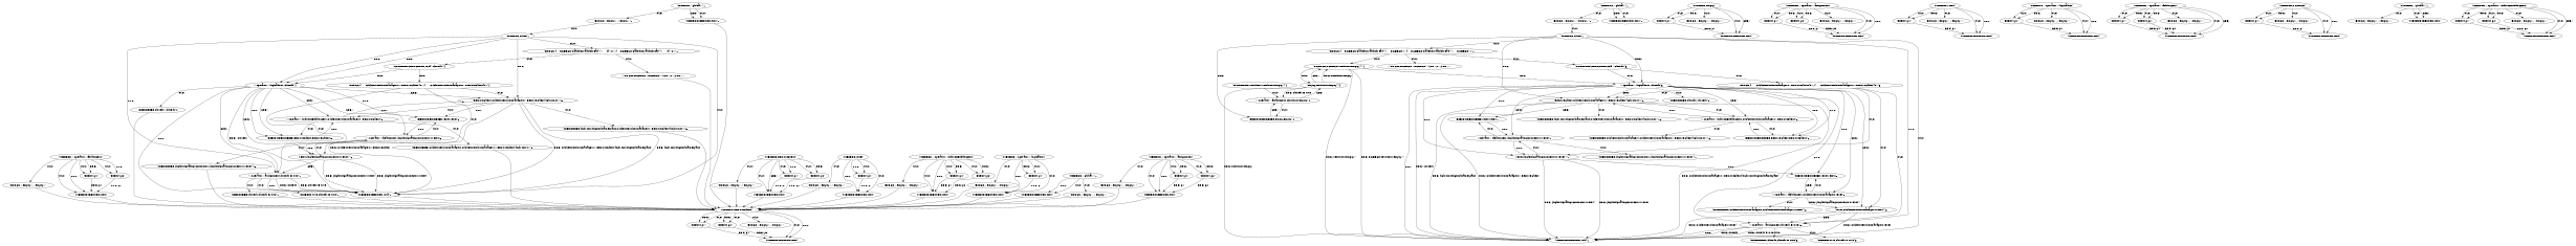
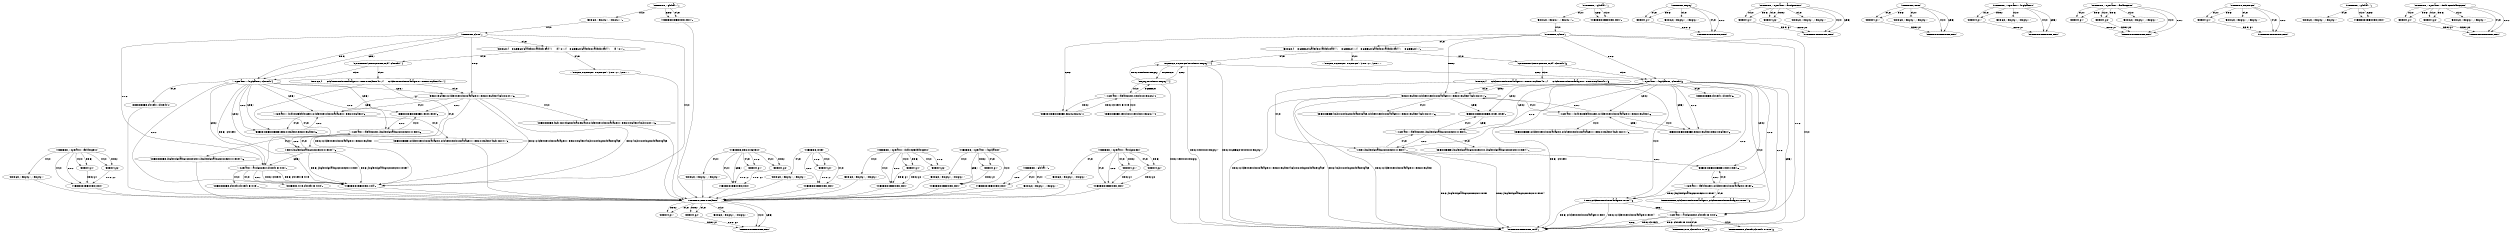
  digraph {
    n1 [label=<(METHOD,RemoveClient)>]
    n2 [label=<(PARAM,p1)>]
    n3 [label=<(PARAM,p2)>]
    n4 [label=<(BLOCK,&lt;empty&gt;,&lt;empty&gt;)>]
    n5 [label=<(METHOD_RETURN,ANY)>]
    n6 [label=<(METHOD,&lt;global&gt;)<SUB>1</SUB>>]
    n7 [label=<(BLOCK,&lt;empty&gt;,&lt;empty&gt;)<SUB>1</SUB>>]
    n8 [label=<(METHOD_RETURN,ANY)<SUB>1</SUB>>]
    n9 [label=<(METHOD,Close)<SUB>1</SUB>>]
    n10 [label=<(BLOCK,{    DCHECK(CalledOnValidThread());     DCHECK(...,{    DCHECK(CalledOnValidThread());     DCHECK(...)<SUB>1</SUB>>]
    n11 [label=<(FIELD_IDENTIFIER,empty,empty)<SUB>4</SUB>>]
    n12 [label=<(&lt;operator&gt;.logicalNot,!closed_)<SUB>5</SUB>>]
    n13 [label=<(RemoveClient,cricket_session_manager_-&gt;RemoveClient(kChromot...)<SUB>6</SUB>>]
    n14 [label=<(&lt;operator&gt;.assignment,closed_ = true)<SUB>9</SUB>>]
    n15 [label=<(METHOD_RETURN,void)<SUB>1</SUB>>]
    n16 [label="<(LOCAL,DCHECK : DCHECK)<SUB>2</SUB>>"]
    n17 [label=<(DCHECK,DCHECK(sessions_.empty()))<SUB>4</SUB>>]
    n18 [label=<(CONTROL_STRUCTURE,IF,if (!closed_))<SUB>5</SUB>>]
    n19 [label=<(&lt;operator&gt;.fieldAccess,sessions_.empty)<SUB>4</SUB>>]
    n20 [label=<(IDENTIFIER,closed_,!closed_)<SUB>5</SUB>>]
    n21 [label=<(&lt;operator&gt;.indirectFieldAccess,cricket_session_manager_-&gt;RemoveClient)<SUB>6</SUB>>]
    n22 [label=<(FIELD_IDENTIFIER,RemoveClient,RemoveClient)<SUB>6</SUB>>]
    n23 [label=<(reset,jingle_signaling_connector_.reset())<SUB>7</SUB>>]
    n24 [label=<(&lt;operator&gt;.fieldAccess,jingle_signaling_connector_.reset)<SUB>7</SUB>>]
    n25 [label=<(FIELD_IDENTIFIER,reset,reset)<SUB>7</SUB>>]
    n26 [label=<(reset,cricket_session_manager_.reset())<SUB>8</SUB>>]
    n27 [label=<(&lt;operator&gt;.fieldAccess,cricket_session_manager_.reset)<SUB>8</SUB>>]
    n28 [label=<(FIELD_IDENTIFIER,reset,reset)<SUB>8</SUB>>]
    n29 [label=<(IDENTIFIER,kChromotingXmlNamespace,cricket_session_manager_-&gt;RemoveClient(kChromot...)<SUB>6</SUB>>]
    n30 [label=<(IDENTIFIER,closed_,closed_ = true)<SUB>9</SUB>>]
    n31 [label=<(LITERAL,true,closed_ = true)<SUB>9</SUB>>]
    n32 [label=<(empty,sessions_.empty())<SUB>4</SUB>>]
    n33 [label=<(BLOCK,{      cricket_session_manager_-&gt;RemoveClient(k...,{      cricket_session_manager_-&gt;RemoveClient(k...)<SUB>5</SUB>>]
    n34 [label=<(IDENTIFIER,sessions_,sessions_.empty())<SUB>4</SUB>>]
    n35 [label=<(IDENTIFIER,cricket_session_manager_,cricket_session_manager_-&gt;RemoveClient(kChromot...)<SUB>6</SUB>>]
    n36 [label=<(IDENTIFIER,jingle_signaling_connector_,jingle_signaling_connector_.reset())<SUB>7</SUB>>]
    n37 [label=<(IDENTIFIER,cricket_session_manager_,cricket_session_manager_.reset())<SUB>8</SUB>>]
    n38 [label=<(METHOD,empty)>]
    n39 [label=<(PARAM,p1)>]
    n40 [label=<(BLOCK,&lt;empty&gt;,&lt;empty&gt;)>]
    n41 [label=<(METHOD_RETURN,ANY)>]
    n42 [label=<(METHOD,&lt;operator&gt;.assignment)>]
    n43 [label=<(PARAM,p1)>]
    n44 [label=<(PARAM,p2)>]
    n45 [label=<(BLOCK,&lt;empty&gt;,&lt;empty&gt;)>]
    n46 [label=<(METHOD_RETURN,ANY)>]
    n47 [label=<(METHOD,reset)>]
    n48 [label=<(PARAM,p1)>]
    n49 [label=<(BLOCK,&lt;empty&gt;,&lt;empty&gt;)>]
    n50 [label=<(METHOD_RETURN,ANY)>]
    n51 [label=<(METHOD,&lt;operator&gt;.logicalNot)>]
    n52 [label=<(PARAM,p1)>]
    n53 [label=<(BLOCK,&lt;empty&gt;,&lt;empty&gt;)>]
    n54 [label=<(METHOD_RETURN,ANY)>]
    n55 [label=<(METHOD,&lt;operator&gt;.fieldAccess)>]
    n56 [label=<(PARAM,p1)>]
    n57 [label=<(PARAM,p2)>]
    n58 [label=<(BLOCK,&lt;empty&gt;,&lt;empty&gt;)>]
    n59 [label=<(METHOD_RETURN,ANY)>]
    n60 [label=<(METHOD,DCHECK)>]
    n61 [label=<(PARAM,p1)>]
    n62 [label=<(BLOCK,&lt;empty&gt;,&lt;empty&gt;)>]
    n63 [label=<(METHOD_RETURN,ANY)>]
    n64 [label=<(METHOD,&lt;global&gt;)<SUB>1</SUB>>]
    n65 [label=<(BLOCK,&lt;empty&gt;,&lt;empty&gt;)>]
    n66 [label=<(METHOD_RETURN,ANY)>]
    n67 [label=<(METHOD,&lt;operator&gt;.indirectFieldAccess)>]
    n68 [label=<(PARAM,p1)>]
    n69 [label=<(PARAM,p2)>]
    n70 [label=<(BLOCK,&lt;empty&gt;,&lt;empty&gt;)>]
    n71 [label=<(METHOD_RETURN,ANY)>]
    n72 [label=<(METHOD,&lt;operator&gt;.fieldAccess)>]
    n73 [label=<(PARAM,p1)>]
    n74 [label=<(PARAM,p2)>]
    n75 [label=<(BLOCK,&lt;empty&gt;,&lt;empty&gt;)>]
    n76 [label=<(METHOD_RETURN,ANY)>]
    n77 [label=<(METHOD,&lt;global&gt;)<SUB>1</SUB>>]
    n78 [label=<(BLOCK,&lt;empty&gt;,&lt;empty&gt;)<SUB>1</SUB>>]
    n79 [label=<(METHOD_RETURN,ANY)<SUB>1</SUB>>]
    n80 [label=<(METHOD,Close)<SUB>1</SUB>>]
    n81 [label=<(BLOCK,{    DCHECK(CalledOnValidThread());      if (!c...,{    DCHECK(CalledOnValidThread());      if (!c...)<SUB>1</SUB>>]
    n82 [label=<(&lt;operator&gt;.logicalNot,!closed_)<SUB>4</SUB>>]
    n83 [label=<(RemoveClient,cricket_session_manager_-&gt;RemoveClient(kChromot...)<SUB>5</SUB>>]
    n84 [label=<(&lt;operator&gt;.assignment,closed_ = true)<SUB>7</SUB>>]
    n85 [label=<(METHOD_RETURN,void)<SUB>1</SUB>>]
    n86 [label="<(LOCAL,DCHECK : DCHECK)<SUB>2</SUB>>"]
    n87 [label=<(CONTROL_STRUCTURE,IF,if (!closed_))<SUB>4</SUB>>]
    n88 [label=<(IDENTIFIER,closed_,!closed_)<SUB>4</SUB>>]
    n89 [label=<(&lt;operator&gt;.indirectFieldAccess,cricket_session_manager_-&gt;RemoveClient)<SUB>5</SUB>>]
    n90 [label=<(FIELD_IDENTIFIER,RemoveClient,RemoveClient)<SUB>5</SUB>>]
    n91 [label=<(reset,jingle_signaling_connector_.reset())<SUB>6</SUB>>]
    n92 [label=<(&lt;operator&gt;.fieldAccess,jingle_signaling_connector_.reset)<SUB>6</SUB>>]
    n93 [label=<(FIELD_IDENTIFIER,reset,reset)<SUB>6</SUB>>]
    n94 [label=<(IDENTIFIER,kChromotingXmlNamespace,cricket_session_manager_-&gt;RemoveClient(kChromot...)<SUB>5</SUB>>]
    n95 [label=<(IDENTIFIER,closed_,closed_ = true)<SUB>7</SUB>>]
    n96 [label=<(LITERAL,true,closed_ = true)<SUB>7</SUB>>]
    n97 [label=<(BLOCK,{      cricket_session_manager_-&gt;RemoveClient(k...,{      cricket_session_manager_-&gt;RemoveClient(k...)<SUB>4</SUB>>]
    n98 [label=<(IDENTIFIER,cricket_session_manager_,cricket_session_manager_-&gt;RemoveClient(kChromot...)<SUB>5</SUB>>]
    n99 [label=<(IDENTIFIER,jingle_signaling_connector_,jingle_signaling_connector_.reset())<SUB>6</SUB>>]
    n100 [label=<(METHOD,RemoveClient)>]
    n101 [label=<(PARAM,p1)>]
    n102 [label=<(PARAM,p2)>]
    n103 [label=<(BLOCK,&lt;empty&gt;,&lt;empty&gt;)>]
    n104 [label=<(METHOD_RETURN,ANY)>]
    n105 [label=<(METHOD,reset)>]
    n106 [label=<(PARAM,p1)>]
    n107 [label=<(BLOCK,&lt;empty&gt;,&lt;empty&gt;)>]
    n108 [label=<(METHOD_RETURN,ANY)>]
    n109 [label=<(METHOD,&lt;operator&gt;.indirectFieldAccess)>]
    n110 [label=<(PARAM,p1)>]
    n111 [label=<(PARAM,p2)>]
    n112 [label=<(BLOCK,&lt;empty&gt;,&lt;empty&gt;)>]
    n113 [label=<(METHOD_RETURN,ANY)>]
    n114 [label=<(METHOD,&lt;operator&gt;.logicalNot)>]
    n115 [label=<(PARAM,p1)>]
    n116 [label=<(BLOCK,&lt;empty&gt;,&lt;empty&gt;)>]
    n117 [label=<(METHOD_RETURN,ANY)>]
    n118 [label=<(METHOD,&lt;global&gt;)<SUB>1</SUB>>]
    n119 [label=<(BLOCK,&lt;empty&gt;,&lt;empty&gt;)>]
    n120 [label=<(METHOD_RETURN,ANY)>]
    n121 [label=<(METHOD,&lt;operator&gt;.assignment)>]
    n122 [label=<(PARAM,p1)>]
    n123 [label=<(PARAM,p2)>]
    n124 [label=<(BLOCK,&lt;empty&gt;,&lt;empty&gt;)>]
    n125 [label=<(METHOD_RETURN,ANY)>]
    n1 -> n2 [label="AST: "]
    n1 -> n2 [label="DDG: "]
    n1 -> n3 [label="AST: "]
    n1 -> n3 [label="DDG: "]
    n1 -> n4 [label="AST: "]
    n1 -> n5 [label="AST: "]
    n1 -> n5 [label="CFG: "]
    n2 -> n5 [label="DDG: p1"]
    n3 -> n5 [label="DDG: p2"]
    n6 -> n7 [label="AST: "]
    n6 -> n8 [label="AST: "]
    n6 -> n8 [label="CFG: "]
    n7 -> n9 [label="AST: "]
    n9 -> n10 [label="AST: "]
    n9 -> n11 [label="CFG: "]
    n9 -> n12 [label="DDG: "]
    n9 -> n13 [label="DDG: "]
    n9 -> n14 [label="DDG: "]
    n9 -> n15 [label="AST: "]
    n10 -> n16 [label="AST: "]
    n10 -> n17 [label="AST: "]
    n10 -> n18 [label="AST: "]
-   n11 -> n19 [label="CFG: "]
+   n11 -> n19 [label="DDG: closed_ = true"]
    n12 -> n13 [label="CDG: "]
    n12 -> n14 [label="CDG: "]
    n12 -> n15 [label="CFG: "]
    n12 -> n15 [label="DDG: !closed_"]
    n12 -> n20 [label="AST: "]
    n12 -> n21 [label="CDG: "]
    n12 -> n22 [label="CFG: "]
    n12 -> n22 [label="CDG: "]
    n12 -> n23 [label="CDG: "]
    n12 -> n24 [label="CDG: "]
    n12 -> n25 [label="CDG: "]
    n12 -> n26 [label="CDG: "]
    n12 -> n27 [label="CDG: "]
    n12 -> n28 [label="CDG: "]
    n13 -> n15 [label="DDG: cricket_session_manager_-&gt;RemoveClient"]
    n13 -> n15 [label="DDG: cricket_session_manager_-&gt;RemoveClient(kChromotingXmlNamespace)"]
    n13 -> n15 [label="DDG: kChromotingXmlNamespace"]
    n13 -> n21 [label="AST: "]
    n13 -> n25 [label="CFG: "]
    n13 -> n29 [label="AST: "]
    n14 -> n15 [label="CFG: "]
    n14 -> n15 [label="DDG: closed_"]
    n14 -> n15 [label="DDG: closed_ = true"]
    n14 -> n30 [label="AST: "]
    n14 -> n31 [label="AST: "]
    n17 -> n12 [label="CFG: "]
    n17 -> n15 [label="DDG: sessions_.empty()"]
    n17 -> n15 [label="DDG: DCHECK(sessions_.empty())"]
-   n17 -> n32 [label="AST: "]
+   n17 -> n32 [label="DCHECK: "]
    n18 -> n12 [label="AST: "]
    n18 -> n33 [label="AST: "]
-   n19 -> n11 [label="AST: "]
-   n19 -> n32 [label="CFG: "]
-   n34 -> n19 [label="AST: "]
+   n19 -> n11 [label="DDG: "]
+   n19 -> n32 [label="DCHECK: "]
+   n19 -> n34 [label="AST: "]
    n21 -> n13 [label="CFG: "]
    n21 -> n22 [label="AST: "]
    n21 -> n35 [label="AST: "]
    n22 -> n21 [label="CFG: "]
    n23 -> n15 [label="DDG: jingle_signaling_connector_.reset"]
    n23 -> n15 [label="DDG: jingle_signaling_connector_.reset()"]
    n23 -> n24 [label="AST: "]
    n23 -> n28 [label="CFG: "]
    n24 -> n23 [label="CFG: "]
    n24 -> n25 [label="AST: "]
    n24 -> n36 [label="AST: "]
    n25 -> n24 [label="CFG: "]
    n26 -> n14 [label="CFG: "]
    n26 -> n15 [label="DDG: cricket_session_manager_.reset"]
    n26 -> n15 [label="DDG: cricket_session_manager_.reset()"]
    n27 -> n26 [label="DDG: jingle_signaling_connector_.reset()"]
    n27 -> n28 [label="AST: "]
    n27 -> n37 [label="AST: "]
    n28 -> n27 [label="CFG: "]
    n32 -> n15 [label="DDG: sessions_.empty"]
    n32 -> n17 [label="CFG: "]
    n32 -> n17 [label="DDG: sessions_.empty"]
-   n32 -> n19 [label="DDG: closed_ = true"]
+   n32 -> n19 [label="AST: "]
    n33 -> n13 [label="AST: "]
    n33 -> n14 [label="AST: "]
    n33 -> n23 [label="AST: "]
    n33 -> n26 [label="AST: "]
    n38 -> n39 [label="AST: "]
    n38 -> n39 [label="DDG: "]
    n38 -> n40 [label="AST: "]
    n38 -> n41 [label="AST: "]
    n38 -> n41 [label="CFG: "]
    n39 -> n41 [label="DDG: p1"]
    n42 -> n43 [label="AST: "]
    n42 -> n43 [label="DDG: "]
    n42 -> n44 [label="AST: "]
    n42 -> n44 [label="DDG: "]
    n42 -> n45 [label="AST: "]
    n42 -> n46 [label="AST: "]
    n42 -> n46 [label="CFG: "]
    n43 -> n46 [label="DDG: p1"]
    n44 -> n46 [label="DDG: p2"]
    n47 -> n48 [label="AST: "]
    n47 -> n48 [label="DDG: "]
    n47 -> n49 [label="AST: "]
    n47 -> n50 [label="AST: "]
    n47 -> n50 [label="CFG: "]
    n48 -> n50 [label="DDG: p1"]
    n51 -> n52 [label="AST: "]
    n51 -> n52 [label="DDG: "]
    n51 -> n53 [label="AST: "]
    n51 -> n54 [label="AST: "]
    n51 -> n54 [label="CFG: "]
    n52 -> n54 [label="DDG: p1"]
    n55 -> n56 [label="AST: "]
    n55 -> n56 [label="DDG: "]
    n55 -> n57 [label="AST: "]
    n55 -> n57 [label="DDG: "]
    n55 -> n58 [label="AST: "]
    n55 -> n59 [label="AST: "]
    n55 -> n59 [label="CFG: "]
    n56 -> n59 [label="DDG: p1"]
    n57 -> n59 [label="DDG: p2"]
    n60 -> n61 [label="AST: "]
    n60 -> n61 [label="DDG: "]
    n60 -> n62 [label="AST: "]
    n60 -> n63 [label="AST: "]
    n60 -> n63 [label="CFG: "]
    n61 -> n63 [label="DDG: p1"]
    n64 -> n65 [label="AST: "]
    n64 -> n66 [label="AST: "]
    n64 -> n66 [label="CFG: "]
    n67 -> n68 [label="AST: "]
    n67 -> n68 [label="DDG: "]
    n67 -> n69 [label="AST: "]
    n67 -> n69 [label="DDG: "]
    n67 -> n70 [label="AST: "]
    n67 -> n71 [label="AST: "]
    n67 -> n71 [label="CFG: "]
    n68 -> n71 [label="DDG: p1"]
    n69 -> n71 [label="DDG: p2"]
    n72 -> n73 [label="AST: "]
    n72 -> n73 [label="DDG: "]
    n72 -> n74 [label="AST: "]
    n72 -> n74 [label="DDG: "]
    n72 -> n75 [label="AST: "]
    n72 -> n76 [label="AST: "]
    n72 -> n76 [label="CFG: "]
    n73 -> n76 [label="DDG: p1"]
    n74 -> n76 [label="DDG: p2"]
    n75 -> n1
    n76 -> n1
    n77 -> n78 [label="AST: "]
    n77 -> n79 [label="AST: "]
    n77 -> n79 [label="CFG: "]
    n78 -> n80 [label="AST: "]
    n79 -> n1
    n80 -> n81 [label="AST: "]
    n80 -> n82 [label="CFG: "]
    n80 -> n82 [label="DDG: "]
    n80 -> n83 [label="DDG: "]
    n80 -> n84 [label="DDG: "]
    n80 -> n85 [label="AST: "]
    n81 -> n86 [label="AST: "]
    n81 -> n87 [label="AST: "]
    n82 -> n83 [label="CDG: "]
    n82 -> n84 [label="CDG: "]
    n82 -> n85 [label="CFG: "]
    n82 -> n85 [label="DDG: !closed_"]
    n82 -> n88 [label="AST: "]
    n82 -> n89 [label="CDG: "]
    n82 -> n90 [label="CFG: "]
    n82 -> n90 [label="CDG: "]
    n82 -> n91 [label="CDG: "]
    n82 -> n92 [label="CDG: "]
    n82 -> n93 [label="CDG: "]
    n83 -> n85 [label="DDG: cricket_session_manager_-&gt;RemoveClient"]
    n83 -> n85 [label="DDG: cricket_session_manager_-&gt;RemoveClient(kChromotingXmlNamespace)"]
    n83 -> n85 [label="DDG: kChromotingXmlNamespace"]
    n83 -> n89 [label="AST: "]
    n83 -> n93 [label="CFG: "]
    n83 -> n94 [label="AST: "]
    n84 -> n85 [label="CFG: "]
    n84 -> n85 [label="DDG: closed_"]
    n84 -> n85 [label="DDG: closed_ = true"]
    n84 -> n95 [label="AST: "]
    n84 -> n96 [label="AST: "]
    n85 -> n1
    n86 -> n1
    n87 -> n82 [label="AST: "]
    n87 -> n97 [label="AST: "]
    n88 -> n1
    n89 -> n83 [label="CFG: "]
    n89 -> n90 [label="AST: "]
    n89 -> n98 [label="AST: "]
    n90 -> n89 [label="CFG: "]
    n91 -> n84 [label="CFG: "]
    n91 -> n85 [label="DDG: jingle_signaling_connector_.reset"]
    n91 -> n85 [label="DDG: jingle_signaling_connector_.reset()"]
    n91 -> n92 [label="AST: "]
    n92 -> n91 [label="CFG: "]
    n92 -> n93 [label="AST: "]
    n92 -> n99 [label="AST: "]
    n93 -> n92 [label="CFG: "]
    n94 -> n1
    n95 -> n1
    n96 -> n1
    n97 -> n83 [label="AST: "]
    n97 -> n84 [label="AST: "]
    n97 -> n91 [label="AST: "]
    n98 -> n1
    n99 -> n1
    n100 -> n101 [label="AST: "]
    n100 -> n101 [label="DDG: "]
    n100 -> n102 [label="AST: "]
    n100 -> n102 [label="DDG: "]
    n100 -> n103 [label="AST: "]
    n100 -> n104 [label="AST: "]
    n100 -> n104 [label="CFG: "]
    n101 -> n104 [label="DDG: p1"]
    n102 -> n104 [label="DDG: p2"]
    n103 -> n1
    n104 -> n1
    n105 -> n106 [label="AST: "]
    n105 -> n106 [label="DDG: "]
    n105 -> n107 [label="AST: "]
    n105 -> n108 [label="AST: "]
    n105 -> n108 [label="CFG: "]
    n106 -> n108 [label="DDG: p1"]
    n107 -> n1
    n108 -> n1
    n109 -> n110 [label="AST: "]
    n109 -> n110 [label="DDG: "]
    n109 -> n111 [label="AST: "]
    n109 -> n111 [label="DDG: "]
    n109 -> n112 [label="AST: "]
    n109 -> n113 [label="AST: "]
    n109 -> n113 [label="CFG: "]
    n110 -> n113 [label="DDG: p1"]
    n111 -> n113 [label="DDG: p2"]
    n112 -> n1
    n113 -> n1
    n114 -> n115 [label="AST: "]
    n114 -> n115 [label="DDG: "]
    n114 -> n116 [label="AST: "]
    n114 -> n117 [label="AST: "]
    n114 -> n117 [label="CFG: "]
    n115 -> n117 [label="DDG: p1"]
    n116 -> n1
    n117 -> n1
    n118 -> n119 [label="AST: "]
    n118 -> n120 [label="AST: "]
    n118 -> n120 [label="CFG: "]
    n119 -> n1
    n120 -> n1
    n121 -> n122 [label="AST: "]
    n121 -> n122 [label="DDG: "]
    n121 -> n123 [label="AST: "]
    n121 -> n123 [label="DDG: "]
    n121 -> n124 [label="AST: "]
    n121 -> n125 [label="AST: "]
    n121 -> n125 [label="CFG: "]
    n122 -> n125 [label="DDG: p1"]
    n123 -> n125 [label="DDG: p2"]
    n124 -> n1
    n125 -> n1
  }
